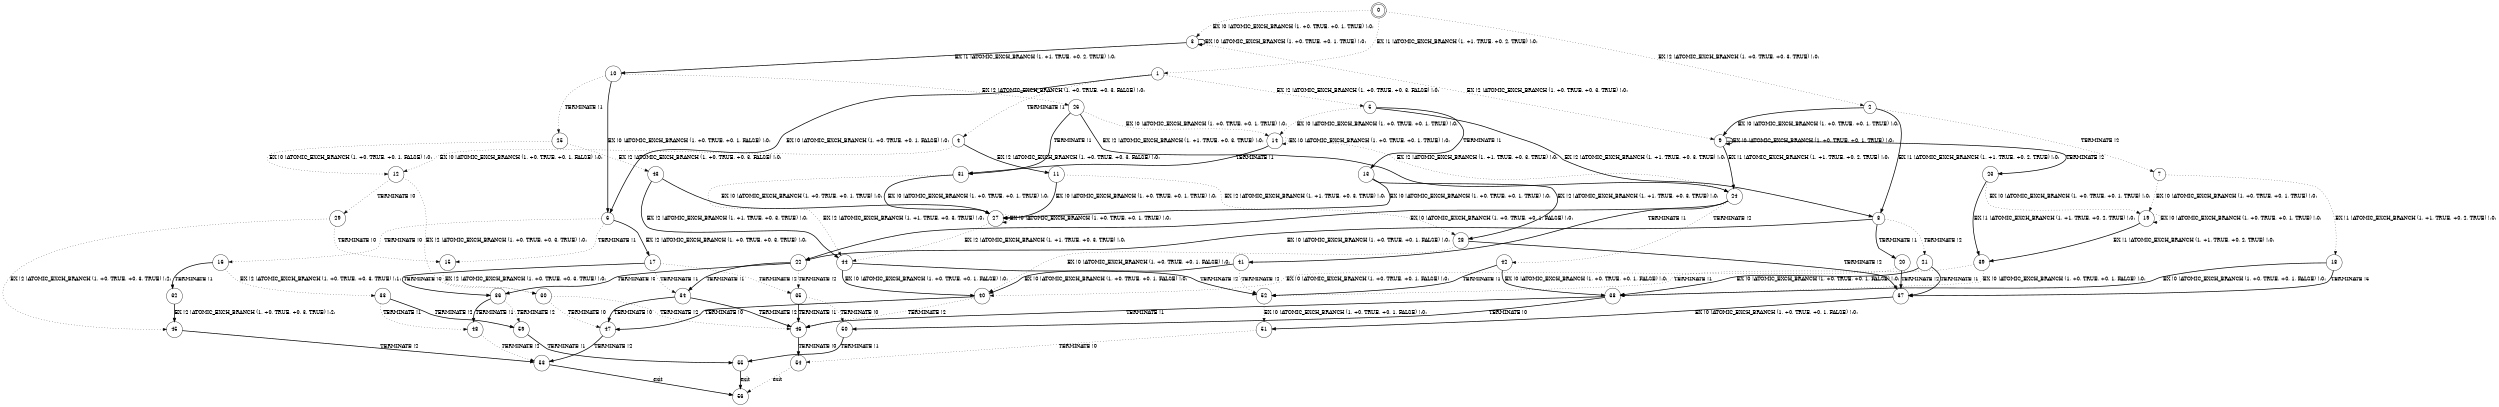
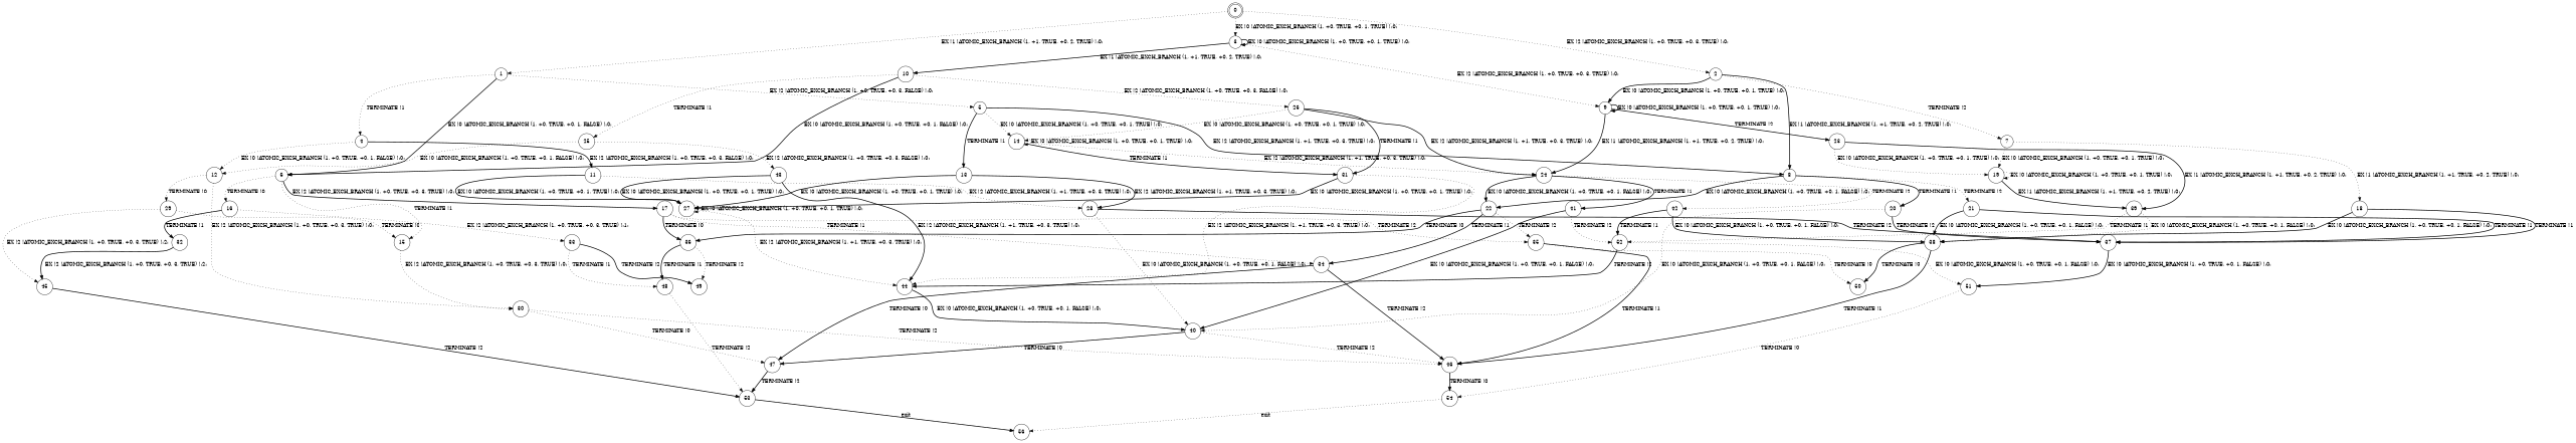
  digraph {
    node [shape=circle]
    edge [style=bold]
    0 [peripheries=2]
    1
    2
    3
    4
    5
    6
    7
    8
    9
    10
    11
    12
    13
    14
    15
    16
    17
    18
    19
    20
    21
    22
    23
    24
    25
    26
    27
    28
    29
    30
    31
    32
    33
    34
    35
    36
    37
    38
    39
    40
    41
    42
    43
    44
    45
    46
    47
    48
-   49 [label=59]
+   49
    50
    51
    52
    53
    54
-   55
    56
    0 -> 1 [label="EX !1 !ATOMIC_EXCH_BRANCH (1, +1, TRUE, +0, 2, TRUE) !:0:" style=dotted]
    0 -> 2 [label="EX !2 !ATOMIC_EXCH_BRANCH (1, +0, TRUE, +0, 3, TRUE) !:0:" style=dotted]
    0 -> 3 [label="EX !0 !ATOMIC_EXCH_BRANCH (1, +0, TRUE, +0, 1, TRUE) !:0:" style=dotted]
    1 -> 4 [label="TERMINATE !1" style=dotted]
    1 -> 5 [label="EX !2 !ATOMIC_EXCH_BRANCH (1, +0, TRUE, +0, 3, FALSE) !:0:" style=dotted]
    1 -> 6 [label="EX !0 !ATOMIC_EXCH_BRANCH (1, +0, TRUE, +0, 1, FALSE) !:0:"]
    2 -> 7 [label="TERMINATE !2" style=dotted]
    2 -> 8 [label="EX !1 !ATOMIC_EXCH_BRANCH (1, +1, TRUE, +0, 2, TRUE) !:0:"]
    2 -> 9 [label="EX !0 !ATOMIC_EXCH_BRANCH (1, +0, TRUE, +0, 1, TRUE) !:0:"]
    3 -> 3 [label="EX !0 !ATOMIC_EXCH_BRANCH (1, +0, TRUE, +0, 1, TRUE) !:0:"]
    3 -> 9 [label="EX !2 !ATOMIC_EXCH_BRANCH (1, +0, TRUE, +0, 3, TRUE) !:0:" style=dotted]
    3 -> 10 [label="EX !1 !ATOMIC_EXCH_BRANCH (1, +1, TRUE, +0, 2, TRUE) !:0:"]
    4 -> 11 [label="EX !2 !ATOMIC_EXCH_BRANCH (1, +0, TRUE, +0, 3, FALSE) !:0:"]
    4 -> 12 [label="EX !0 !ATOMIC_EXCH_BRANCH (1, +0, TRUE, +0, 1, FALSE) !:0:" style=dotted]
    5 -> 8 [label="EX !2 !ATOMIC_EXCH_BRANCH (1, +1, TRUE, +0, 3, TRUE) !:0:"]
    5 -> 13 [label="TERMINATE !1"]
    5 -> 14 [label="EX !0 !ATOMIC_EXCH_BRANCH (1, +0, TRUE, +0, 1, TRUE) !:0:" style=dotted]
    6 -> 15 [label="TERMINATE !1" style=dotted]
    6 -> 16 [label="TERMINATE !0" style=dotted]
    6 -> 17 [label="EX !2 !ATOMIC_EXCH_BRANCH (1, +0, TRUE, +0, 3, TRUE) !:0:"]
    7 -> 18 [label="EX !1 !ATOMIC_EXCH_BRANCH (1, +1, TRUE, +0, 2, TRUE) !:0:" style=dotted]
    7 -> 19 [label="EX !0 !ATOMIC_EXCH_BRANCH (1, +0, TRUE, +0, 1, TRUE) !:0:" style=dotted]
    8 -> 20 [label="TERMINATE !1"]
    8 -> 21 [label="TERMINATE !2" style=dotted]
    8 -> 22 [label="EX !0 !ATOMIC_EXCH_BRANCH (1, +0, TRUE, +0, 1, FALSE) !:0:"]
    9 -> 9 [label="EX !0 !ATOMIC_EXCH_BRANCH (1, +0, TRUE, +0, 1, TRUE) !:0:"]
    9 -> 23 [label="TERMINATE !2"]
    9 -> 24 [label="EX !1 !ATOMIC_EXCH_BRANCH (1, +1, TRUE, +0, 2, TRUE) !:0:"]
    10 -> 6 [label="EX !0 !ATOMIC_EXCH_BRANCH (1, +0, TRUE, +0, 1, FALSE) !:0:"]
    10 -> 25 [label="TERMINATE !1" style=dotted]
    10 -> 26 [label="EX !2 !ATOMIC_EXCH_BRANCH (1, +0, TRUE, +0, 3, FALSE) !:0:" style=dotted]
    11 -> 27 [label="EX !0 !ATOMIC_EXCH_BRANCH (1, +0, TRUE, +0, 1, TRUE) !:0:"]
    11 -> 28 [label="EX !2 !ATOMIC_EXCH_BRANCH (1, +1, TRUE, +0, 3, TRUE) !:0:" style=dotted]
    12 -> 29 [label="TERMINATE !0" style=dotted]
    12 -> 30 [label="EX !2 !ATOMIC_EXCH_BRANCH (1, +0, TRUE, +0, 3, TRUE) !:0:" style=dotted]
    13 -> 27 [label="EX !0 !ATOMIC_EXCH_BRANCH (1, +0, TRUE, +0, 1, TRUE) !:0:"]
    13 -> 28 [label="EX !2 !ATOMIC_EXCH_BRANCH (1, +1, TRUE, +0, 3, TRUE) !:0:"]
    14 -> 14 [label="EX !0 !ATOMIC_EXCH_BRANCH (1, +0, TRUE, +0, 1, TRUE) !:0:" style=dotted]
    14 -> 24 [label="EX !2 !ATOMIC_EXCH_BRANCH (1, +1, TRUE, +0, 3, TRUE) !:0:" style=dotted]
    14 -> 31 [label="TERMINATE !1"]
    15 -> 30 [label="EX !2 !ATOMIC_EXCH_BRANCH (1, +0, TRUE, +0, 3, TRUE) !:0:" style=dotted]
    16 -> 32 [label="TERMINATE !1"]
    16 -> 33 [label="EX !2 !ATOMIC_EXCH_BRANCH (1, +0, TRUE, +0, 3, TRUE) !:1:" style=dotted]
    17 -> 34 [label="TERMINATE !1" style=dotted]
    17 -> 35 [label="TERMINATE !2" style=dotted]
    17 -> 36 [label="TERMINATE !0"]
-   18 -> 37 [label="TERMINATE !5"]
+   18 -> 37 [label="TERMINATE !1"]
    18 -> 38 [label="EX !0 !ATOMIC_EXCH_BRANCH (1, +0, TRUE, +0, 1, FALSE) !:0:"]
    19 -> 19 [label="EX !0 !ATOMIC_EXCH_BRANCH (1, +0, TRUE, +0, 1, TRUE) !:0:" style=dotted]
    19 -> 39 [label="EX !1 !ATOMIC_EXCH_BRANCH (1, +1, TRUE, +0, 2, TRUE) !:0:"]
    20 -> 37 [label="TERMINATE !2"]
    20 -> 40 [label="EX !0 !ATOMIC_EXCH_BRANCH (1, +0, TRUE, +0, 1, FALSE) !:0:" style=dotted]
    21 -> 37 [label="TERMINATE !1"]
    21 -> 38 [label="EX !0 !ATOMIC_EXCH_BRANCH (1, +0, TRUE, +0, 1, FALSE) !:0:"]
    22 -> 34 [label="TERMINATE !1"]
    22 -> 35 [label="TERMINATE !2" style=dotted]
    22 -> 36 [label="TERMINATE !0"]
    23 -> 19 [label="EX !0 !ATOMIC_EXCH_BRANCH (1, +0, TRUE, +0, 1, TRUE) !:0:" style=dotted]
    23 -> 39 [label="EX !1 !ATOMIC_EXCH_BRANCH (1, +1, TRUE, +0, 2, TRUE) !:0:"]
    24 -> 22 [label="EX !0 !ATOMIC_EXCH_BRANCH (1, +0, TRUE, +0, 1, FALSE) !:0:"]
    24 -> 41 [label="TERMINATE !1"]
    24 -> 42 [label="TERMINATE !2" style=dotted]
    25 -> 12 [label="EX !0 !ATOMIC_EXCH_BRANCH (1, +0, TRUE, +0, 1, FALSE) !:0:" style=dotted]
    25 -> 43 [label="EX !2 !ATOMIC_EXCH_BRANCH (1, +0, TRUE, +0, 3, FALSE) !:0:" style=dotted]
    26 -> 14 [label="EX !0 !ATOMIC_EXCH_BRANCH (1, +0, TRUE, +0, 1, TRUE) !:0:" style=dotted]
    26 -> 24 [label="EX !2 !ATOMIC_EXCH_BRANCH (1, +1, TRUE, +0, 3, TRUE) !:0:"]
    26 -> 31 [label="TERMINATE !1"]
    27 -> 27 [label="EX !0 !ATOMIC_EXCH_BRANCH (1, +0, TRUE, +0, 1, TRUE) !:0:" style=dotted]
    27 -> 44 [label="EX !2 !ATOMIC_EXCH_BRANCH (1, +1, TRUE, +0, 3, TRUE) !:0:" style=dotted]
    28 -> 37 [label="TERMINATE !2"]
    28 -> 40 [label="EX !0 !ATOMIC_EXCH_BRANCH (1, +0, TRUE, +0, 1, FALSE) !:0:" style=dotted]
    29 -> 15 [label="TERMINATE !0" style=dotted]
    29 -> 45 [label="EX !2 !ATOMIC_EXCH_BRANCH (1, +0, TRUE, +0, 3, TRUE) !:2:" style=dotted]
    30 -> 46 [label="TERMINATE !2" style=dotted]
    30 -> 47 [label="TERMINATE !0" style=dotted]
    31 -> 27 [label="EX !0 !ATOMIC_EXCH_BRANCH (1, +0, TRUE, +0, 1, TRUE) !:0:"]
    31 -> 44 [label="EX !2 !ATOMIC_EXCH_BRANCH (1, +1, TRUE, +0, 3, TRUE) !:0:" style=dotted]
    32 -> 45 [label="EX !2 !ATOMIC_EXCH_BRANCH (1, +0, TRUE, +0, 3, TRUE) !:2:"]
    33 -> 48 [label="TERMINATE !1" style=dotted]
    33 -> 49 [label="TERMINATE !2"]
    34 -> 46 [label="TERMINATE !2"]
    34 -> 47 [label="TERMINATE !0"]
    35 -> 46 [label="TERMINATE !1"]
    35 -> 50 [label="TERMINATE !0" style=dotted]
    36 -> 48 [label="TERMINATE !1"]
    36 -> 49 [label="TERMINATE !2" style=dotted]
    37 -> 51 [label="EX !0 !ATOMIC_EXCH_BRANCH (1, +0, TRUE, +0, 1, FALSE) !:0:"]
    38 -> 46 [label="TERMINATE !1"]
    38 -> 50 [label="TERMINATE !0"]
    39 -> 38 [label="EX !0 !ATOMIC_EXCH_BRANCH (1, +0, TRUE, +0, 1, FALSE) !:0:" style=dotted]
    39 -> 52 [label="TERMINATE !1" style=dotted]
    40 -> 46 [label="TERMINATE !2" style=dotted]
    40 -> 47 [label="TERMINATE !0"]
    41 -> 40 [label="EX !0 !ATOMIC_EXCH_BRANCH (1, +0, TRUE, +0, 1, FALSE) !:0:"]
    41 -> 52 [label="TERMINATE !2" style=dotted]
    42 -> 38 [label="EX !0 !ATOMIC_EXCH_BRANCH (1, +0, TRUE, +0, 1, FALSE) !:0:"]
    42 -> 52 [label="TERMINATE !1"]
    43 -> 27 [label="EX !0 !ATOMIC_EXCH_BRANCH (1, +0, TRUE, +0, 1, TRUE) !:0:"]
    43 -> 44 [label="EX !2 !ATOMIC_EXCH_BRANCH (1, +1, TRUE, +0, 3, TRUE) !:0:"]
    44 -> 40 [label="EX !0 !ATOMIC_EXCH_BRANCH (1, +0, TRUE, +0, 1, FALSE) !:0:"]
-   44 -> 52 [label="TERMINATE !2"]
+   52 -> 44 [label="TERMINATE !2"]
    45 -> 53 [label="TERMINATE !2"]
    46 -> 54 [label="TERMINATE !0"]
    47 -> 53 [label="TERMINATE !2"]
    48 -> 53 [label="TERMINATE !2" style=dotted]
-   49 -> 55 [label="TERMINATE !1"]
-   50 -> 55 [label="TERMINATE !1"]
    51 -> 54 [label="TERMINATE !0" style=dotted]
    52 -> 51 [label="EX !0 !ATOMIC_EXCH_BRANCH (1, +0, TRUE, +0, 1, FALSE) !:0:" style=dotted]
    53 -> 56 [label=exit]
    54 -> 56 [label=exit style=dotted]
-   55 -> 56 [label=exit]
  }
